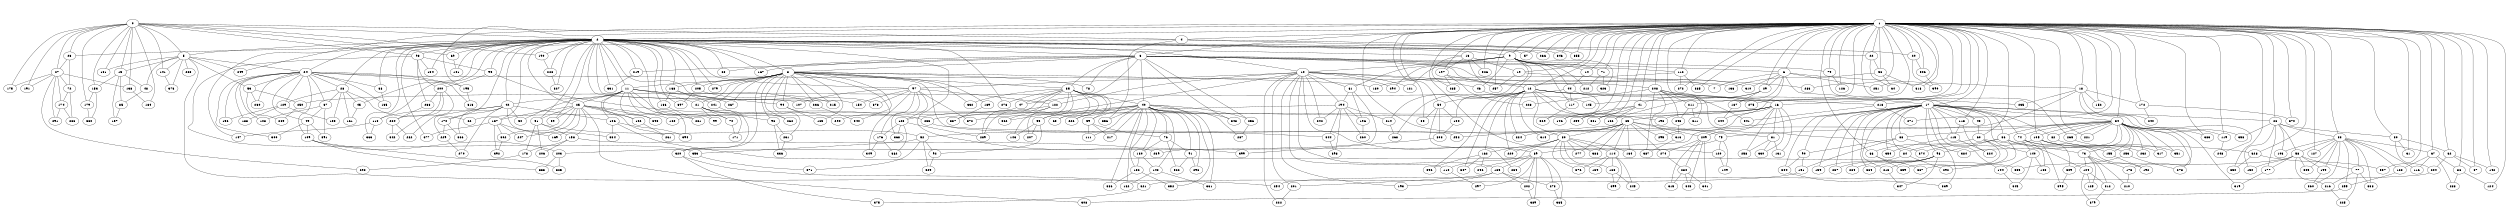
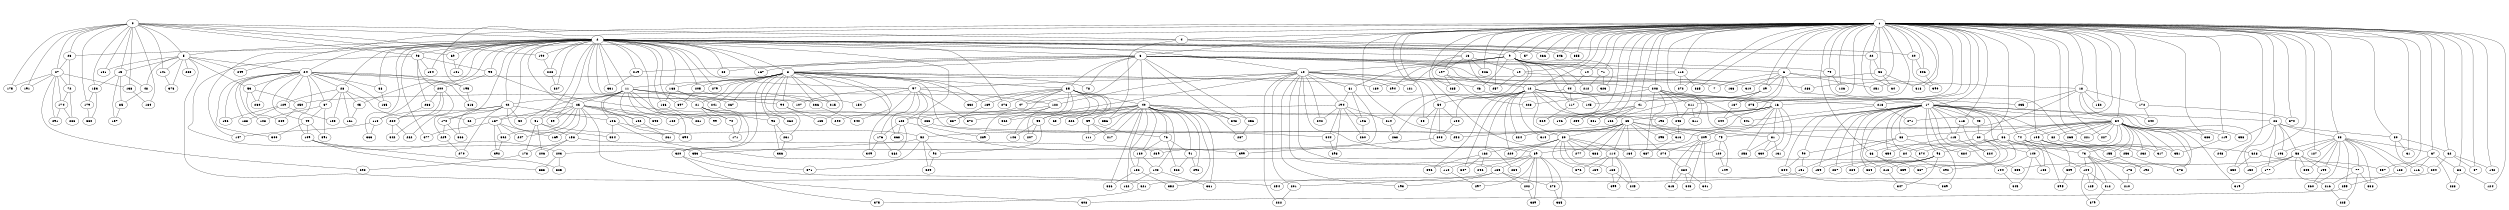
  graph {
    0
    2
    4
    5
    15
    23
    27
    69
    93
    138
    141
    153
    175
    179
    181
    184
    190
    191
    3
    9
    13
    20
    57
    266
    346
    8
    10
    11
    24
    25
    28
    38
    39
    42
    45
    51
    68
    95
    97
    101
    107
    118
    134
    137
    147
    154
    167
    168
    170
    186
    205
    219
    228
    276
    279
    281
    327
    331
    363
    n60 [label=677]
-   378
    397
    399
    22
    355
    356
    249
    48
    53
    254
    263
    373
    85
    157
    72
    174
    291
    298
    353
    200
    238
    380
    1
    6
    12
    14
    16
    17
    18
    19
    26
    29
    30
    31
    32
    33
    34
    41
    43
    54
    56
    60
    66
    67
    71
    75
    79
    83
    86
    87
    105
    112
    113
    119
    120
    124
    126
    127
    142
    145
    146
    152
    172
    195
    197
    208
    211
    218
    221
+   227
    251
    259
    271
    272
    275
    283
    306
    318
    326
    328
    350
    357
    370
    374
    381
    383
    385
    257
    7
    35
    40
    47
    78
    256
    310
    348
    187
    235
    244
    44
    46
    61
    117
    121
    212
    214
    268
    294
    323
    65
    80
    100
    162
    198
    220
    224
    307
    314
    396
    285
    81
    131
    160
    209
    258
    295
    330
    372
    36
    52
    74
    82
    84
    88
    90
    98
    115
    140
    144
    159
    213
    237
    284
    304
    339
    354
    358
    364
    203
    240
    248
    390
    64
    58
    103
    150
    177
    166
    204
    77
    116
    128
    199
    255
    305
    338
    360
    73
    155
    173
    232
    253
    265
    278
    317
    319
    351
    384
    234
    n240 [label=803]
    136
    359
    367
    288
    89
    149
    309
    395
    180
    324
    313
    223
    243
    311
    316
    341
    387
    21
    94
    96
    165
    189
    215
    231
    236
    241
    252
    262
    267
    290
    320
    332
    340
    110
    122
    185
    193
    194
    201
    222
    242
    362
    50
    70
    99
    102
    106
    393
    394
    37
    49
    108
    109
    129
    135
    156
    188
    230
    300
    158
    169
    247
    261
    302
    308
    62
    133
    161
    229
    270
    334
    366
    178
    206
    233
    123
    176
    349
    368
    392
    55
    59
    63
    143
    207
    226
    337
    76
    91
    111
    130
    132
    148
    182
    217
    287
    296
    352
    361
    386
    250
    269
    171
    336
    321
    375
    369
    196
    239
    202
    273
    297
    365
    389
    289
    260
    344
    398
    335
    114
    164
    274
    277
    388
    139
    163
    246
    376
    280
    301
    315
    343
    104
    292
    92
    329
    371
    183
    192
    151
    347
    345
    325
    333
    286
    391
    216
    225
    125
    210
    312
    379
    322
    245
    n395 [label=699]
    264
    282
    342
    382
    0 -- 2
    0 -- 4
    0 -- 5
    0 -- 15
    0 -- 23
    0 -- 27
    0 -- 69
    0 -- 93
    0 -- 138
    0 -- 141
    0 -- 153
    0 -- 175
    0 -- 179
    0 -- 181
    0 -- 184
    0 -- 190
    0 -- 191
    2 -- 5
    2 -- 69
    2 -- 93
    2 -- 190
    2 -- 3
    2 -- 9
    2 -- 13
    2 -- 20
    2 -- 57
    2 -- 266
    2 -- 346
    2 -- 8
    2 -- 10
    2 -- 11
    2 -- 24
    2 -- 25
    2 -- 28
    2 -- 38
    2 -- 39
    2 -- 42
    2 -- 45
    2 -- 51
    2 -- 68
    2 -- 95
    2 -- 97
    2 -- 101
    2 -- 107
    2 -- 118
    2 -- 134
    2 -- 137
    2 -- 147
    2 -- 154
    2 -- 167
    2 -- 168
    2 -- 170
    2 -- 186
    2 -- 205
    2 -- 219
    2 -- 228
    2 -- 276
    2 -- 279
    2 -- 281
    2 -- 327
    2 -- 331
    2 -- 363
    2 -- n60
-   2 -- 378
    2 -- 397
    2 -- 399
    4 -- 23
    4 -- 22
    4 -- 355
    4 -- 356
    5 -- 15
    5 -- 141
    5 -- 181
    5 -- 24
    5 -- 249
    5 -- 48
    5 -- 53
    5 -- 254
    5 -- 263
    5 -- 373
    15 -- 153
    15 -- 48
    15 -- 85
    15 -- 157
    23 -- 27
    23 -- 72
    27 -- 138
    27 -- 175
    27 -- 191
    27 -- 72
    27 -- 174
    27 -- 291
    27 -- 298
    69 -- 101
    93 -- 95
    93 -- 134
    93 -- 353
    93 -- 200
    93 -- 238
    138 -- 184
    141 -- 373
    153 -- 179
    153 -- 380
    179 -- 380
    190 -- 228
    3 -- 8
    3 -- 68
    3 -- 167
    3 -- 219
    3 -- 6
    3 -- 79
    3 -- 112
    3 -- 7
    3 -- 35
    3 -- 40
    3 -- 47
    3 -- 78
    3 -- 256
    3 -- 310
    3 -- 348
    9 -- 10
    9 -- 14
    9 -- 71
    9 -- 44
    9 -- 46
    9 -- 61
    9 -- 117
    9 -- 121
    9 -- 212
    9 -- 214
    9 -- 268
    9 -- 294
    9 -- 323
    13 -- 19
    13 -- 197
    13 -- 326
    13 -- 257
    13 -- 285
    20 -- 306
    20 -- 390
    8 -- 11
    8 -- 168
    8 -- 205
    8 -- 279
    8 -- 35
    8 -- 78
    8 -- 180
    8 -- 21
    8 -- 94
    8 -- 96
    8 -- 165
    8 -- 189
    8 -- 215
    8 -- 231
    8 -- 236
    8 -- 241
    8 -- 252
    8 -- 262
    8 -- 267
    8 -- 290
    8 -- 320
    8 -- 332
    8 -- 340
    10 -- 97
    10 -- 12
    10 -- 46
    10 -- 61
    10 -- 121
    10 -- 294
    10 -- 89
    10 -- 110
    10 -- 122
    10 -- 185
    10 -- 193
    10 -- 194
    10 -- 201
    10 -- 222
    10 -- 242
    10 -- 362
    11 -- 25
    11 -- 42
    11 -- 21
    11 -- 94
    11 -- 236
    11 -- 50
    11 -- 70
    11 -- 99
    11 -- 102
    11 -- 106
    11 -- 393
    11 -- 394
    24 -- 28
    24 -- 38
    24 -- 53
    24 -- 195
    24 -- 136
    24 -- 313
    24 -- 37
    24 -- 49
    24 -- 108
    24 -- 109
    24 -- 129
    24 -- 135
    24 -- 156
    24 -- 188
    24 -- 230
    24 -- 300
    25 -- 39
    25 -- 51
    25 -- 137
    25 -- 160
    25 -- 102
    25 -- 393
    25 -- 158
    25 -- 169
    25 -- 247
    25 -- 261
    25 -- 302
    25 -- 308
    28 -- 45
    28 -- 37
    28 -- 129
    28 -- 62
    28 -- 133
    28 -- 161
    38 -- 135
    42 -- 118
    42 -- 170
    42 -- 50
    42 -- 106
    42 -- 229
    42 -- 270
    42 -- 334
    42 -- 366
    45 -- 161
    51 -- 52
    51 -- 158
    51 -- 178
    51 -- 206
    95 -- 200
    95 -- 233
    97 -- 107
    97 -- 154
-   97 -- 378
    97 -- 372
    97 -- 122
    97 -- 123
    97 -- 176
    97 -- 349
    97 -- 368
    118 -- 147
    118 -- 363
    137 -- n60
    137 -- 169
    137 -- 247
    137 -- 302
    137 -- 392
    168 -- 186
    168 -- 241
    168 -- 267
    170 -- 229
    170 -- 366
    186 -- 281
    205 -- 397
    205 -- 215
    219 -- 331
    228 -- 327
    22 -- 56
    22 -- 64
    48 -- 85
    53 -- 230
    53 -- 250
    53 -- 269
    85 -- 157
    72 -- 174
    72 -- 286
    174 -- 291
    174 -- 286
    353 -- 371
    200 -- 238
    200 -- 264
    200 -- 282
    200 -- 342
    238 -- 264
    1 -- 2
    1 -- 4
    1 -- 3
    1 -- 9
    1 -- 20
    1 -- 57
    1 -- 266
    1 -- 346
    1 -- 22
    1 -- 355
    1 -- 249
    1 -- 6
    1 -- 12
    1 -- 14
    1 -- 16
    1 -- 17
    1 -- 18
    1 -- 19
    1 -- 26
    1 -- 29
    1 -- 30
    1 -- 31
    1 -- 32
    1 -- 33
    1 -- 34
    1 -- 41
    1 -- 43
    1 -- 54
    1 -- 56
    1 -- 60
    1 -- 66
    1 -- 67
    1 -- 71
    1 -- 75
    1 -- 79
    1 -- 83
    1 -- 86
    1 -- 87
    1 -- 105
    1 -- 112
    1 -- 113
    1 -- 119
    1 -- 120
    1 -- 124
    1 -- 126
    1 -- 127
    1 -- 142
    1 -- 145
    1 -- 146
    1 -- 152
    1 -- 172
    1 -- 195
    1 -- 197
    1 -- 208
    1 -- 211
    1 -- 218
    1 -- 221
+   1 -- 227
    1 -- 251
    1 -- 259
    1 -- 271
    1 -- 272
    1 -- 275
    1 -- 283
    1 -- 306
    1 -- 318
    1 -- 326
    1 -- 328
    1 -- 350
    1 -- 357
    1 -- 370
    1 -- 374
    1 -- 381
    1 -- 383
    1 -- 385
    1 -- 257
    6 -- 18
    6 -- 29
    6 -- 251
    6 -- 7
    6 -- 310
    6 -- 187
    6 -- 235
    6 -- 244
    12 -- 16
    12 -- 17
    12 -- 54
    12 -- 275
    12 -- 65
    12 -- 80
    12 -- 100
    12 -- 162
    12 -- 198
    12 -- 220
    12 -- 224
    12 -- 307
    12 -- 314
    12 -- 396
    14 -- 44
    16 -- 65
    16 -- 198
    16 -- 81
    16 -- 131
    16 -- 160
    16 -- 209
    16 -- 258
    16 -- 295
    16 -- 330
    16 -- 372
    17 -- 26
    17 -- 34
    17 -- 43
    17 -- 113
    17 -- 36
    17 -- 52
    17 -- 74
    17 -- 82
    17 -- 84
    17 -- 88
    17 -- 90
    17 -- 98
    17 -- 115
    17 -- 140
    17 -- 144
    17 -- 159
    17 -- 213
    17 -- 237
    17 -- 284
    17 -- 304
    17 -- 339
    17 -- 354
    17 -- 358
    17 -- 364
    18 -- 152
    18 -- 172
    18 -- 235
    18 -- 203
    18 -- 240
    18 -- 248
    19 -- 283
    19 -- 257
    26 -- 30
    26 -- 33
    26 -- 358
    26 -- 58
    26 -- 103
    26 -- 150
    26 -- 177
    29 -- 41
    29 -- 187
    29 -- 166
    30 -- 31
    30 -- 32
    30 -- 204
    32 -- 87
    32 -- 142
    32 -- 204
    33 -- 67
    33 -- 127
    33 -- 58
    33 -- 103
    33 -- 77
    33 -- 116
    33 -- 128
    33 -- 199
    33 -- 255
    33 -- 305
    33 -- 338
    33 -- 360
    34 -- 75
    34 -- 105
    34 -- 119
    34 -- 221
+   34 -- 227
    34 -- 383
    34 -- 36
    34 -- 74
    34 -- 82
    34 -- 88
    34 -- 73
    34 -- 155
    34 -- 173
    34 -- 232
    34 -- 253
    34 -- 265
    34 -- 278
    34 -- 317
    34 -- 319
    34 -- 351
    34 -- 384
    41 -- 146
    41 -- 259
    41 -- 381
    41 -- 166
    43 -- 60
    54 -- 83
    54 -- 100
    54 -- 234
    54 -- n240
    56 -- 318
    56 -- 64
    56 -- 136
    60 -- 66
    60 -- 328
    60 -- 359
    60 -- 367
    66 -- 359
    66 -- 367
    67 -- 86
    67 -- 116
    67 -- 128
    67 -- 288
    71 -- 212
    71 -- 323
    75 -- 120
    75 -- 89
    75 -- 149
    79 -- 126
    79 -- 265
    86 -- 124
    86 -- 288
    105 -- 374
    105 -- 253
    105 -- 351
    105 -- 309
    105 -- 395
    112 -- 272
    112 -- 385
    112 -- 180
    113 -- 115
    113 -- 324
-   119 -- 248
+   119 -- 351
    120 -- 149
    172 -- 370
    172 -- 240
    195 -- 313
    197 -- 208
    197 -- 285
    197 -- 223
    208 -- 211
    208 -- 218
    208 -- 223
    208 -- 243
    208 -- 311
    208 -- 316
    208 -- 341
    208 -- 387
    211 -- 243
    211 -- 311
    218 -- 271
    218 -- 341
    306 -- 390
    328 -- 350
    328 -- 357
    35 -- 276
    35 -- 40
    35 -- 47
-   35 -- 289
+   35 -- 189
    35 -- 332
    35 -- 55
    35 -- 59
    35 -- 63
    35 -- 143
    35 -- 207
    35 -- 226
    35 -- 337
    40 -- 356
    40 -- 256
    40 -- 348
    40 -- 55
    40 -- 59
    40 -- 63
    40 -- 226
    40 -- 76
    40 -- 91
    40 -- 111
    40 -- 130
    40 -- 132
    40 -- 148
    40 -- 182
    40 -- 217
    40 -- 287
    40 -- 296
    40 -- 352
    40 -- 361
    40 -- 386
    47 -- 62
    256 -- 287
    187 -- 244
    44 -- 117
    44 -- 250
    44 -- 369
    46 -- 145
    61 -- 194
    61 -- 196
    61 -- 239
    117 -- 369
    214 -- 268
    65 -- 80
    65 -- 224
    65 -- 314
    65 -- 81
    65 -- 209
    65 -- 295
    65 -- 252
    65 -- 114
    65 -- 164
    65 -- 274
    65 -- 277
    65 -- 388
    80 -- 162
    80 -- 220
    80 -- 114
    80 -- 164
    80 -- 277
    80 -- 388
    80 -- 139
    80 -- 163
    80 -- 246
    80 -- 376
    100 -- n240
    162 -- 307
    162 -- 396
    162 -- 246
    81 -- 131
    81 -- 258
    81 -- 330
    209 -- 274
    209 -- 280
    209 -- 301
    209 -- 315
    209 -- 343
    36 -- 84
    36 -- 98
    36 -- 73
    36 -- 104
    36 -- 292
    52 -- 353
    52 -- 92
    52 -- 329
    52 -- 371
    74 -- 140
    74 -- 155
    74 -- 183
    74 -- 192
    82 -- 232
    84 -- 159
    84 -- 292
    88 -- 90
    88 -- 384
    88 -- 151
    90 -- 304
    90 -- 151
    98 -- 213
    98 -- 237
    98 -- 284
    98 -- 364
    98 -- 347
    115 -- 354
    115 -- 324
    140 -- 144
    140 -- 183
    140 -- 345
    144 -- 345
    213 -- 347
    304 -- 339
    203 -- 325
    203 -- 333
    58 -- 150
    58 -- 177
    58 -- 77
    58 -- 199
    58 -- 305
    58 -- 335
    58 -- 216
    177 -- 319
    204 -- 254
    77 -- 338
    77 -- 216
    77 -- 225
    128 -- 255
    199 -- 360
    255 -- 308
    73 -- 173
    73 -- 104
    73 -- 125
    73 -- 210
    73 -- 312
    155 -- 192
    173 -- 210
    253 -- 278
    253 -- 309
    265 -- 317
    n240 -- 399
    89 -- 234
    89 -- 110
    89 -- 185
    89 -- 202
    89 -- 273
    89 -- 297
    89 -- 365
    89 -- 389
    309 -- 395
    243 -- 316
    316 -- 387
    21 -- 96
    21 -- 262
    21 -- 70
    21 -- 99
    21 -- 171
    94 -- 165
    94 -- 290
    96 -- 231
    96 -- 336
    189 -- 337
    231 -- 336
    236 -- 340
    241 -- 320
    320 -- 321
    320 -- 375
    110 -- 297
    122 -- 362
    122 -- 123
    122 -- 289
    185 -- 193
    185 -- 201
    185 -- 202
    185 -- 273
    194 -- 214
    194 -- 242
    194 -- 233
    194 -- 196
    194 -- 260
    194 -- 344
    194 -- 398
    201 -- 222
    70 -- 171
    102 -- 261
    106 -- 394
    106 -- 334
    106 -- 335
    37 -- 49
    37 -- 108
    37 -- 391
    49 -- 109
    49 -- 300
    49 -- 391
    109 -- 203
    109 -- 325
    109 -- 333
    129 -- 156
    129 -- 188
    129 -- 133
    158 -- 178
    158 -- 206
    158 -- 239
    302 -- 392
    229 -- 270
    178 -- 298
    233 -- 344
    123 -- 176
    123 -- 368
    123 -- 289
    123 -- 382
    176 -- 349
    176 -- 382
    55 -- 143
    55 -- 207
    55 -- 92
    59 -- 76
    59 -- 111
    59 -- 217
    76 -- 91
    76 -- 130
    76 -- 322
    91 -- 296
    91 -- 322
    130 -- 132
    130 -- 148
    132 -- 352
    132 -- 386
    148 -- 182
    148 -- 361
    250 -- 269
    321 -- 375
    196 -- 260
    202 -- 389
    273 -- 365
    344 -- 398
    114 -- 139
    114 -- 163
    114 -- 376
    114 -- 245
    114 -- n395
    274 -- 280
    163 -- 245
    163 -- n395
    280 -- 301
    280 -- 315
    280 -- 343
    104 -- 125
    104 -- 312
    104 -- 379
    92 -- 329
    151 -- 321
    216 -- 225
    312 -- 379
    264 -- 282
    264 -- 342
  }
